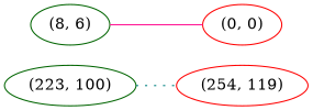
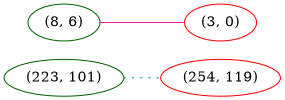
  graph {
    rankdir=LR
    node [color=red]
    "(254, 119)"
-   "(223, 100)" [color=darkgreen]
-   "(0, 0)"
+   "(223, 100)" [color=darkgreen label="(223, 101)"]
+   "(0, 0)" [label="(3, 0)"]
    "(8, 6)" [color=darkgreen]
    "(223, 100)" -- "(254, 119)" [color=teal style=dotted weight=1]
    "(8, 6)" -- "(0, 0)" [color=deeppink style=solid weight=4]
  }
